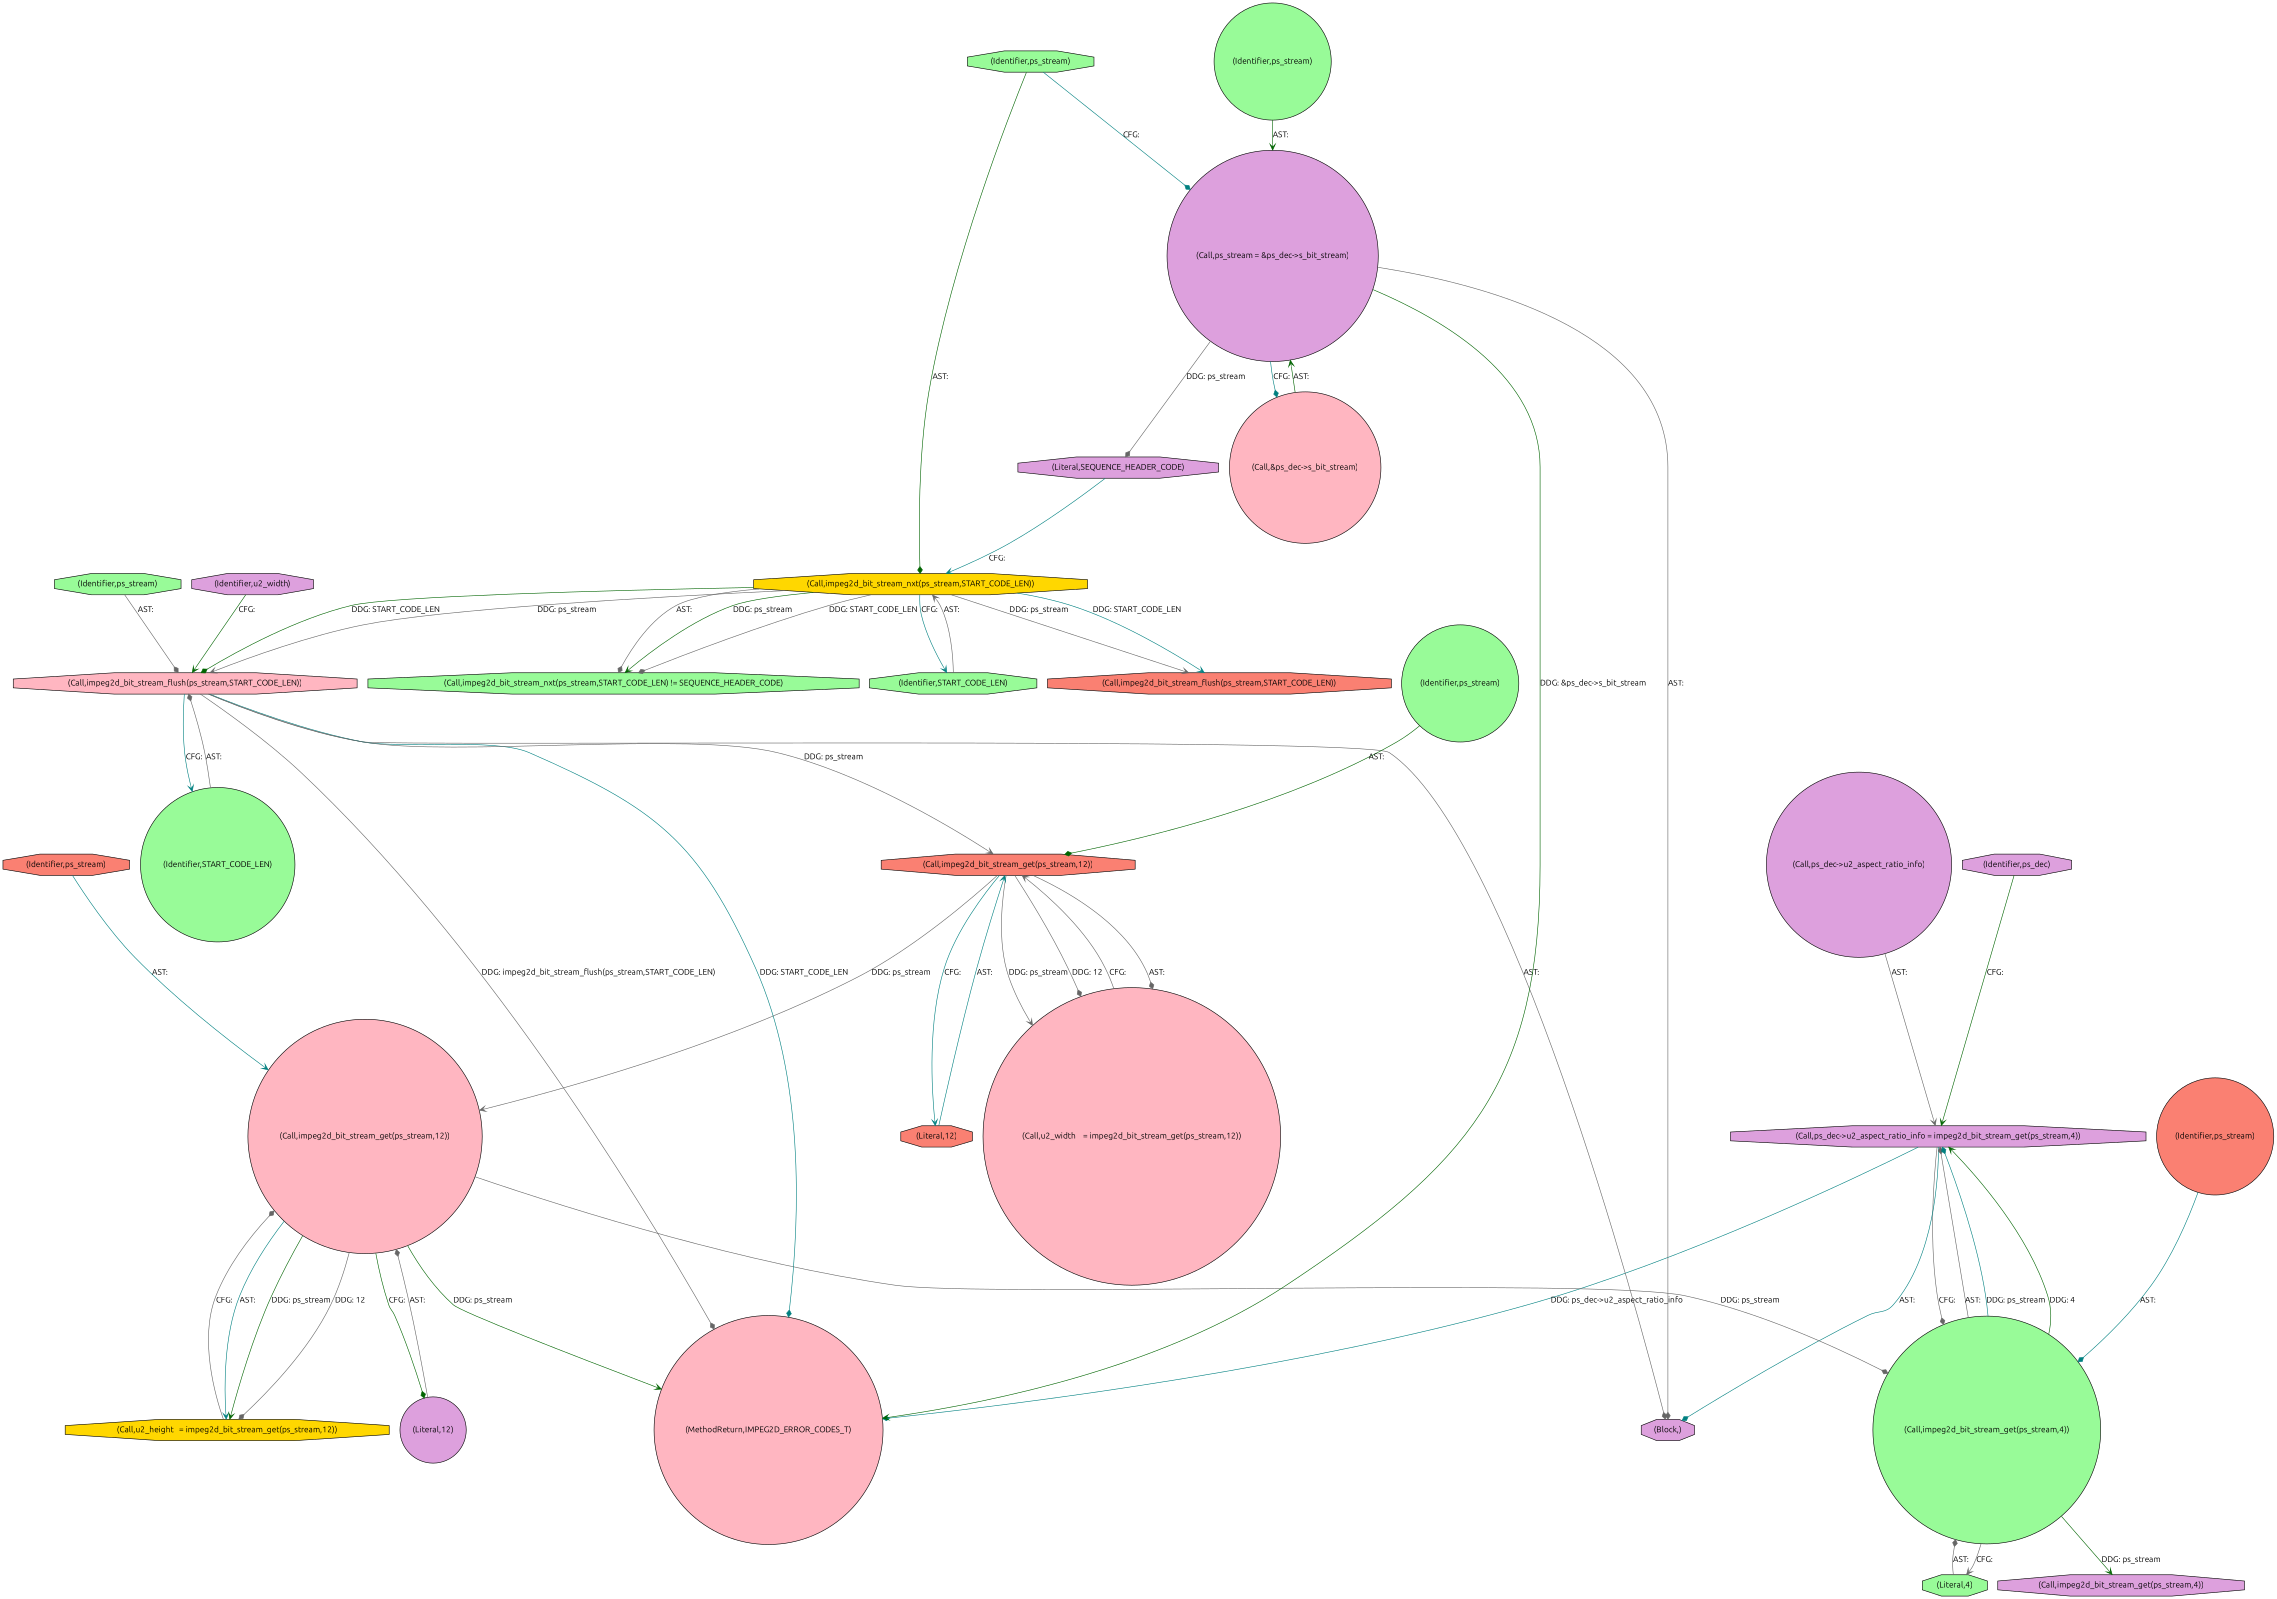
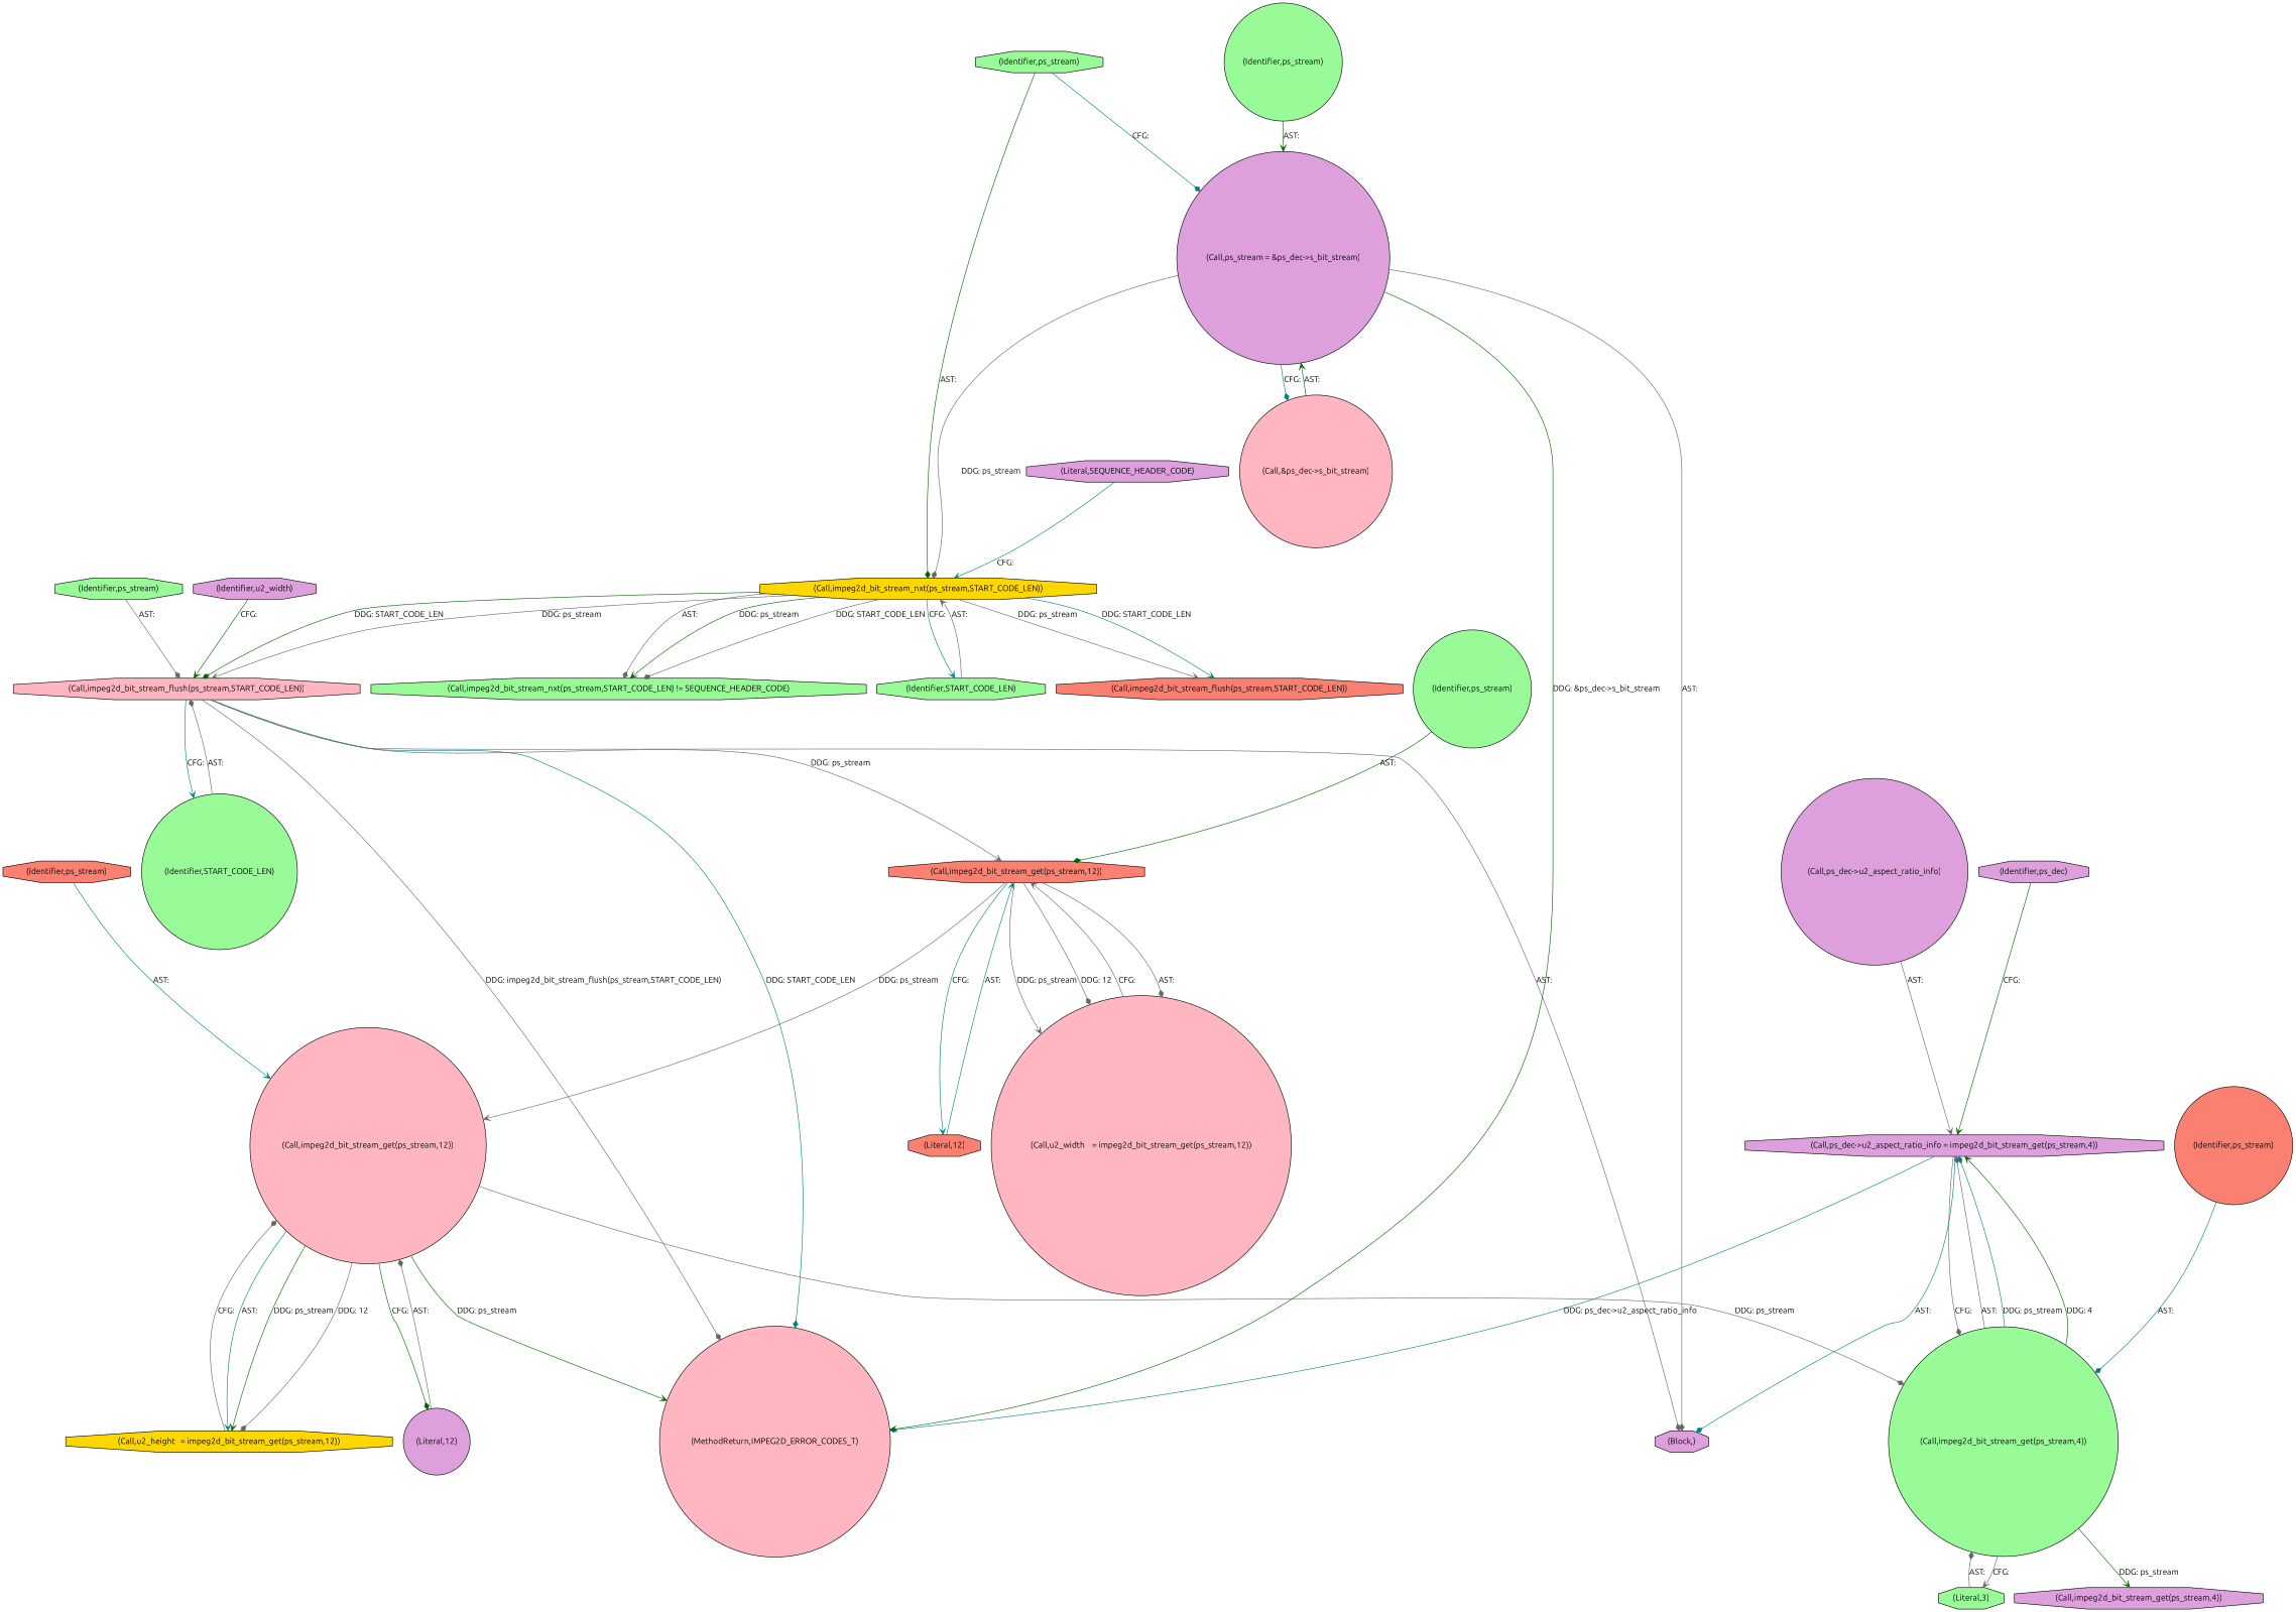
  digraph {
    fontname=Ubuntu
    node [fillcolor=plum fontname=Ubuntu shape=octagon style=filled]
    edge [arrowhead=diamond color=gray40 fontname=Ubuntu]
    n1 [label="(Call,ps_dec->u2_aspect_ratio_info = impeg2d_bit_stream_get(ps_stream,4))"]
    n2 [fillcolor=palegreen label="(Call,impeg2d_bit_stream_get(ps_stream,4))" shape=circle]
    n3 [label="(Block,)"]
    n4 [fillcolor=lightpink label="(MethodReturn,IMPEG2D_ERROR_CODES_T)" shape=circle]
-   n5 [fillcolor=palegreen label="(Literal,4)"]
+   n5 [fillcolor=palegreen label="(Literal,3)"]
    n6 [label="(Call,impeg2d_bit_stream_get(ps_stream,4))"]
    n7 [fillcolor=lightpink label="(Call,impeg2d_bit_stream_get(ps_stream,12))" shape=circle]
    n8 [fillcolor=gold label="(Call,u2_height   = impeg2d_bit_stream_get(ps_stream,12))"]
    n9 [label="(Literal,12)" shape=circle]
    n10 [fillcolor=salmon label="(Call,impeg2d_bit_stream_get(ps_stream,12))"]
    n11 [fillcolor=lightpink label="(Call,u2_width    = impeg2d_bit_stream_get(ps_stream,12))" shape=circle]
    n12 [fillcolor=salmon label="(Literal,12)"]
    n13 [fillcolor=lightpink label="(Call,impeg2d_bit_stream_flush(ps_stream,START_CODE_LEN))"]
    n14 [fillcolor=palegreen label="(Identifier,START_CODE_LEN)" shape=circle]
    n15 [fillcolor=gold label="(Call,impeg2d_bit_stream_nxt(ps_stream,START_CODE_LEN))"]
    n16 [fillcolor=salmon label="(Call,impeg2d_bit_stream_flush(ps_stream,START_CODE_LEN))"]
    n17 [fillcolor=palegreen label="(Call,impeg2d_bit_stream_nxt(ps_stream,START_CODE_LEN) != SEQUENCE_HEADER_CODE)"]
    n18 [fillcolor=palegreen label="(Identifier,START_CODE_LEN)"]
    n19 [label="(Call,ps_stream = &ps_dec->s_bit_stream)" shape=circle]
    n20 [fillcolor=lightpink label="(Call,&ps_dec->s_bit_stream)" shape=circle]
    n21 [fillcolor=palegreen label="(Identifier,ps_stream)"]
    n22 [fillcolor=palegreen label="(Identifier,ps_stream)" shape=circle]
    n23 [fillcolor=salmon label="(Identifier,ps_stream)"]
    n24 [fillcolor=salmon label="(Identifier,ps_stream)" shape=circle]
    n25 [fillcolor=palegreen label="(Identifier,ps_stream)"]
    n26 [label="(Literal,SEQUENCE_HEADER_CODE)"]
    n27 [label="(Identifier,ps_dec)"]
    n28 [fillcolor=palegreen label="(Identifier,ps_stream)" shape=circle]
    n29 [label="(Identifier,u2_width)"]
    n30 [label="(Call,ps_dec->u2_aspect_ratio_info)" shape=circle]
    n1 -> n2 [label="CFG: "]
    n1 -> n3 [color=teal label="AST: "]
    n1 -> n4 [color=teal label="DDG: ps_dec->u2_aspect_ratio_info"]
    n2 -> n1 [label="AST: "]
    n2 -> n1 [color=teal label="DDG: ps_stream"]
    n2 -> n1 [arrowhead=vee color=darkgreen label="DDG: 4"]
    n2 -> n5 [arrowhead=vee label="CFG: "]
    n2 -> n6 [arrowhead=vee color=darkgreen label="DDG: ps_stream"]
    n5 -> n2 [label="AST: "]
    n7 -> n2 [label="DDG: ps_stream"]
    n7 -> n4 [arrowhead=vee color=darkgreen label="DDG: ps_stream"]
    n7 -> n8 [arrowhead=vee color=teal label="AST: "]
    n7 -> n8 [arrowhead=vee color=darkgreen label="DDG: ps_stream"]
    n7 -> n8 [label="DDG: 12"]
    n7 -> n9 [color=darkgreen label="CFG: "]
    n8 -> n7 [label="CFG: "]
    n9 -> n7 [label="AST: "]
    n10 -> n7 [arrowhead=vee label="DDG: ps_stream"]
    n10 -> n11 [label="AST: "]
    n10 -> n11 [arrowhead=vee label="DDG: ps_stream"]
    n10 -> n11 [label="DDG: 12"]
    n10 -> n12 [arrowhead=vee color=teal label="CFG: "]
    n11 -> n10 [arrowhead=vee label="CFG: "]
    n12 -> n10 [arrowhead=vee color=teal label="AST: "]
    n13 -> n3 [label="AST: "]
    n13 -> n4 [color=teal label="DDG: START_CODE_LEN"]
    n13 -> n4 [label="DDG: impeg2d_bit_stream_flush(ps_stream,START_CODE_LEN)"]
    n13 -> n10 [arrowhead=vee label="DDG: ps_stream"]
    n13 -> n14 [arrowhead=vee color=teal label="CFG: "]
    n14 -> n13 [label="AST: "]
    n15 -> n13 [arrowhead=vee label="DDG: ps_stream"]
    n15 -> n13 [color=darkgreen label="DDG: START_CODE_LEN"]
    n15 -> n16 [arrowhead=vee label="DDG: ps_stream"]
    n15 -> n16 [arrowhead=vee color=teal label="DDG: START_CODE_LEN"]
    n15 -> n17 [label="AST: "]
    n15 -> n17 [arrowhead=vee color=darkgreen label="DDG: ps_stream"]
    n15 -> n17 [label="DDG: START_CODE_LEN"]
    n15 -> n18 [arrowhead=vee color=teal label="CFG: "]
    n18 -> n15 [arrowhead=vee label="AST: "]
    n19 -> n3 [label="AST: "]
    n19 -> n4 [arrowhead=vee color=darkgreen label="DDG: &ps_dec->s_bit_stream"]
-   n19 -> n26 [label="DDG: ps_stream"]
+   n19 -> n15 [label="DDG: ps_stream"]
    n19 -> n20 [color=teal label="CFG: "]
    n20 -> n19 [arrowhead=vee color=darkgreen label="AST: "]
    n21 -> n15 [color=darkgreen label="AST: "]
    n21 -> n19 [color=teal label="CFG: "]
    n22 -> n19 [arrowhead=vee color=darkgreen label="AST: "]
    n23 -> n7 [arrowhead=vee color=teal label="AST: "]
    n24 -> n2 [color=teal label="AST: "]
    n25 -> n13 [label="AST: "]
    n26 -> n15 [arrowhead=vee color=teal label="CFG: "]
    n27 -> n1 [arrowhead=vee color=darkgreen label="CFG: "]
    n28 -> n10 [color=darkgreen label="AST: "]
    n29 -> n13 [arrowhead=vee color=darkgreen label="CFG: "]
    n30 -> n1 [arrowhead=vee label="AST: "]
  }
